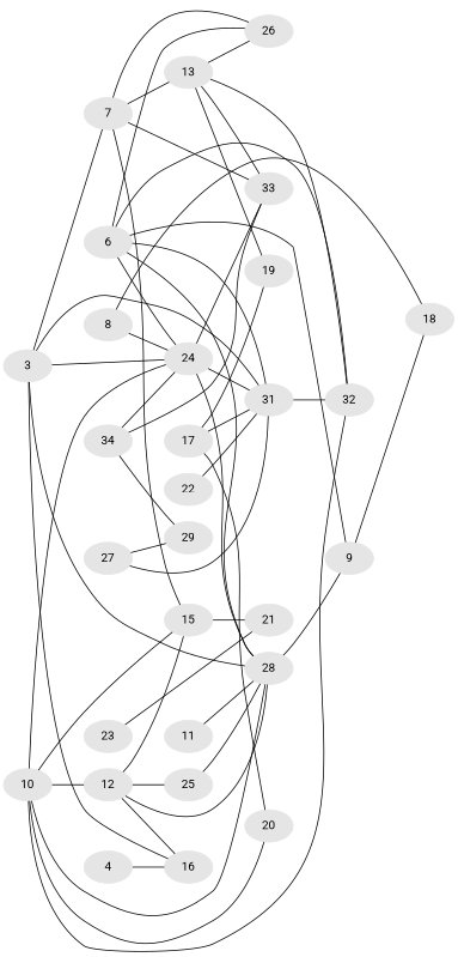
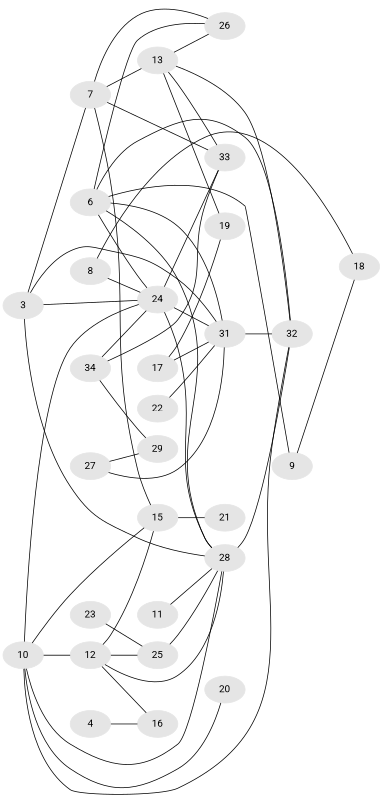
  graph {
    fontname=Roboto
    rankdir=LR
    node [color=gray90 fontname=Roboto style=filled]
    edge [fontname=Roboto weight=1.0]
    15
    21
    3
    7
    16
    24
    28
    31
    26
    13
    33
    32
    4
    6
    9
    18
    19
    27
    29
    8
    10
    12
    20
    25
    11
    n26 [label=34]
    17
    22
    23
    15 -- 21
    3 -- 7
-   3 -- 16
    3 -- 24
    3 -- 28
    3 -- 31
    7 -- 15
    7 -- 26
    7 -- 13
    7 -- 33
    24 -- 28
    24 -- 31
    24 -- 33
-   28 -- 9 [weight=2.0]
+   28 -- 32 [weight=2.0]
    31 -- 32 [weight=2.0]
    13 -- 26 [weight=2.0]
    13 -- 33 [weight=2.0]
    13 -- 32
    13 -- 19 [weight=2.0]
    4 -- 16
    6 -- 24
    6 -- 28 [weight=2.0]
    6 -- 31 [weight=2.0]
    6 -- 26 [weight=2.0]
    6 -- 32
    6 -- 9
    9 -- 18
    27 -- 31
    27 -- 29
    8 -- 24
    8 -- 18
    10 -- 15
    10 -- 24
    10 -- 28
    10 -- 32
    10 -- 12 [weight=2.0]
    10 -- 20
    12 -- 15
    12 -- 16
    12 -- 28
    12 -- 25
    25 -- 28 [weight=2.0]
    11 -- 28
    n26 -- 24 [weight=3.0]
    n26 -- 33 [weight=2.0]
    n26 -- 29
    17 -- 31
    17 -- 19
-   17 -- 20
    22 -- 31
-   23 -- 21
+   23 -- 25
  }
